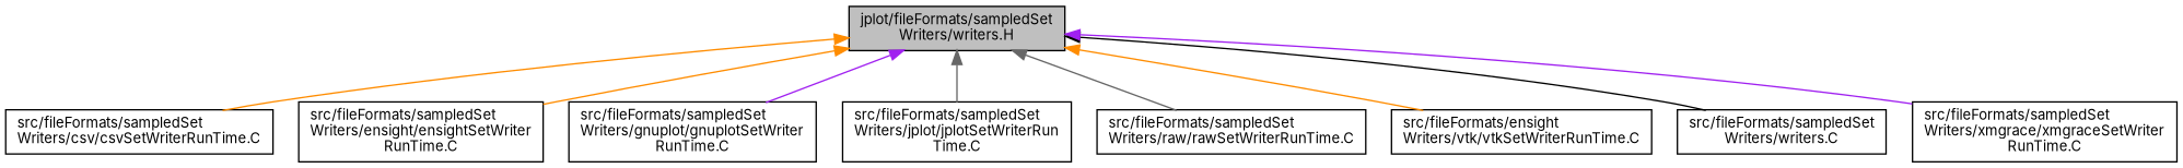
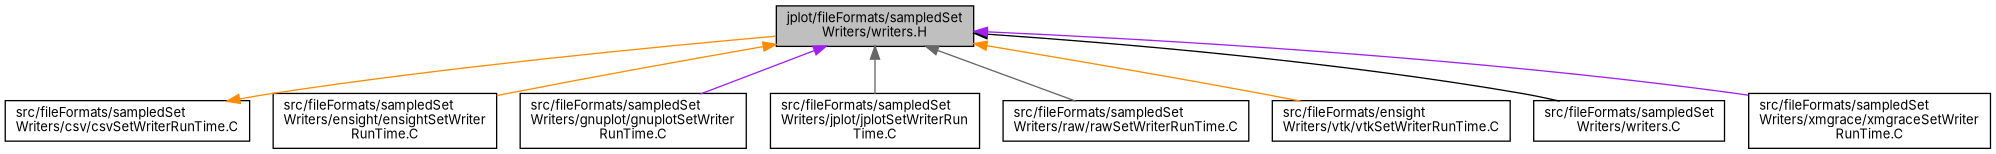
  digraph {
    fontname=Inter
    node [color=black fontname=Inter fontsize=10 shape=record]
    edge [color=darkorange dir=back fontname=Inter fontsize=10 labelfontname=Helvetica labelfontsize=10 style=solid]
    n1 [fillcolor=grey75 fontcolor=black height=0.2 label="jplot/fileFormats/sampledSet\lWriters/writers.H" style=filled width=0.4]
    n2 [height=0.2 label="src/fileFormats/sampledSet\lWriters/csv/csvSetWriterRunTime.C" width=0.4]
    n3 [height=0.2 label="src/fileFormats/sampledSet\lWriters/ensight/ensightSetWriter\lRunTime.C" width=0.4]
    n4 [height=0.2 label="src/fileFormats/sampledSet\lWriters/gnuplot/gnuplotSetWriter\lRunTime.C" width=0.4]
    n5 [height=0.2 label="src/fileFormats/sampledSet\lWriters/jplot/jplotSetWriterRun\lTime.C" width=0.4]
    n6 [height=0.2 label="src/fileFormats/sampledSet\lWriters/raw/rawSetWriterRunTime.C" width=0.4]
    n7 [height=0.2 label="src/fileFormats/ensight\lWriters/vtk/vtkSetWriterRunTime.C" width=0.4]
    n8 [height=0.2 label="src/fileFormats/sampledSet\lWriters/writers.C" width=0.4]
    n9 [height=0.2 label="src/fileFormats/sampledSet\lWriters/xmgrace/xmgraceSetWriter\lRunTime.C" width=0.4]
-   n1 -> n2
+   n2 -> n1
    n1 -> n3
    n1 -> n4 [color=purple]
    n1 -> n5 [color=gray40]
    n1 -> n6 [color=gray40]
    n1 -> n7
    n1 -> n8 [color=black]
    n1 -> n9 [color=purple]
  }
